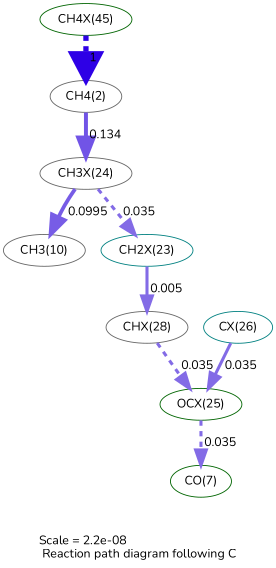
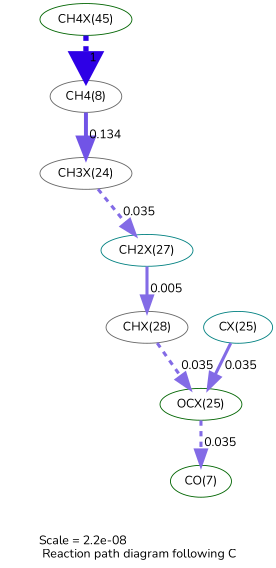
  digraph {
    fontname=Nunito
    label="Scale = 2.2e-08\l Reaction path diagram following C"
    node [color=gray40 fontname=Nunito]
    edge [arrowsize=1.73 color="0.7, 0.535, 0.9" fontname=Nunito penwidth=3.47 style=dashed]
    n1 [color=darkgreen label="CH4X(45)"]
-   n2 [label="CH4(2)"]
+   n2 [label="CH4(8)"]
    n3 [label="CH3X(24)"]
-   n4 [label="CH3(10)"]
-   n5 [color=teal label="CH2X(23)"]
+   n5 [color=teal label="CH2X(27)"]
    n6 [label="CHX(28)"]
    n7 [color=darkgreen label="OCX(25)"]
-   n8 [color=teal label="CX(26)"]
+   n8 [color=teal label="CX(25)"]
    n9 [color=darkgreen label="CO(7)"]
    n1 -> n2 [arrowsize=3 color="0.7, 1.5, 0.9" label=" 1" penwidth=6]
    n2 -> n3 [arrowsize=2.24 color="0.7, 0.634, 0.9" label=" 0.134" penwidth=4.48 style=solid]
-   n3 -> n4 [arrowsize=2.13 color="0.7, 0.6, 0.9" label=" 0.0995" penwidth=4.26 style=solid]
    n3 -> n5 [label=" 0.035"]
    n5 -> n6 [label=" 0.005" style=bold]
    n6 -> n7 [label=" 0.035"]
    n7 -> n9 [label=" 0.035"]
    n8 -> n7 [label=" 0.035" style=solid]
  }
